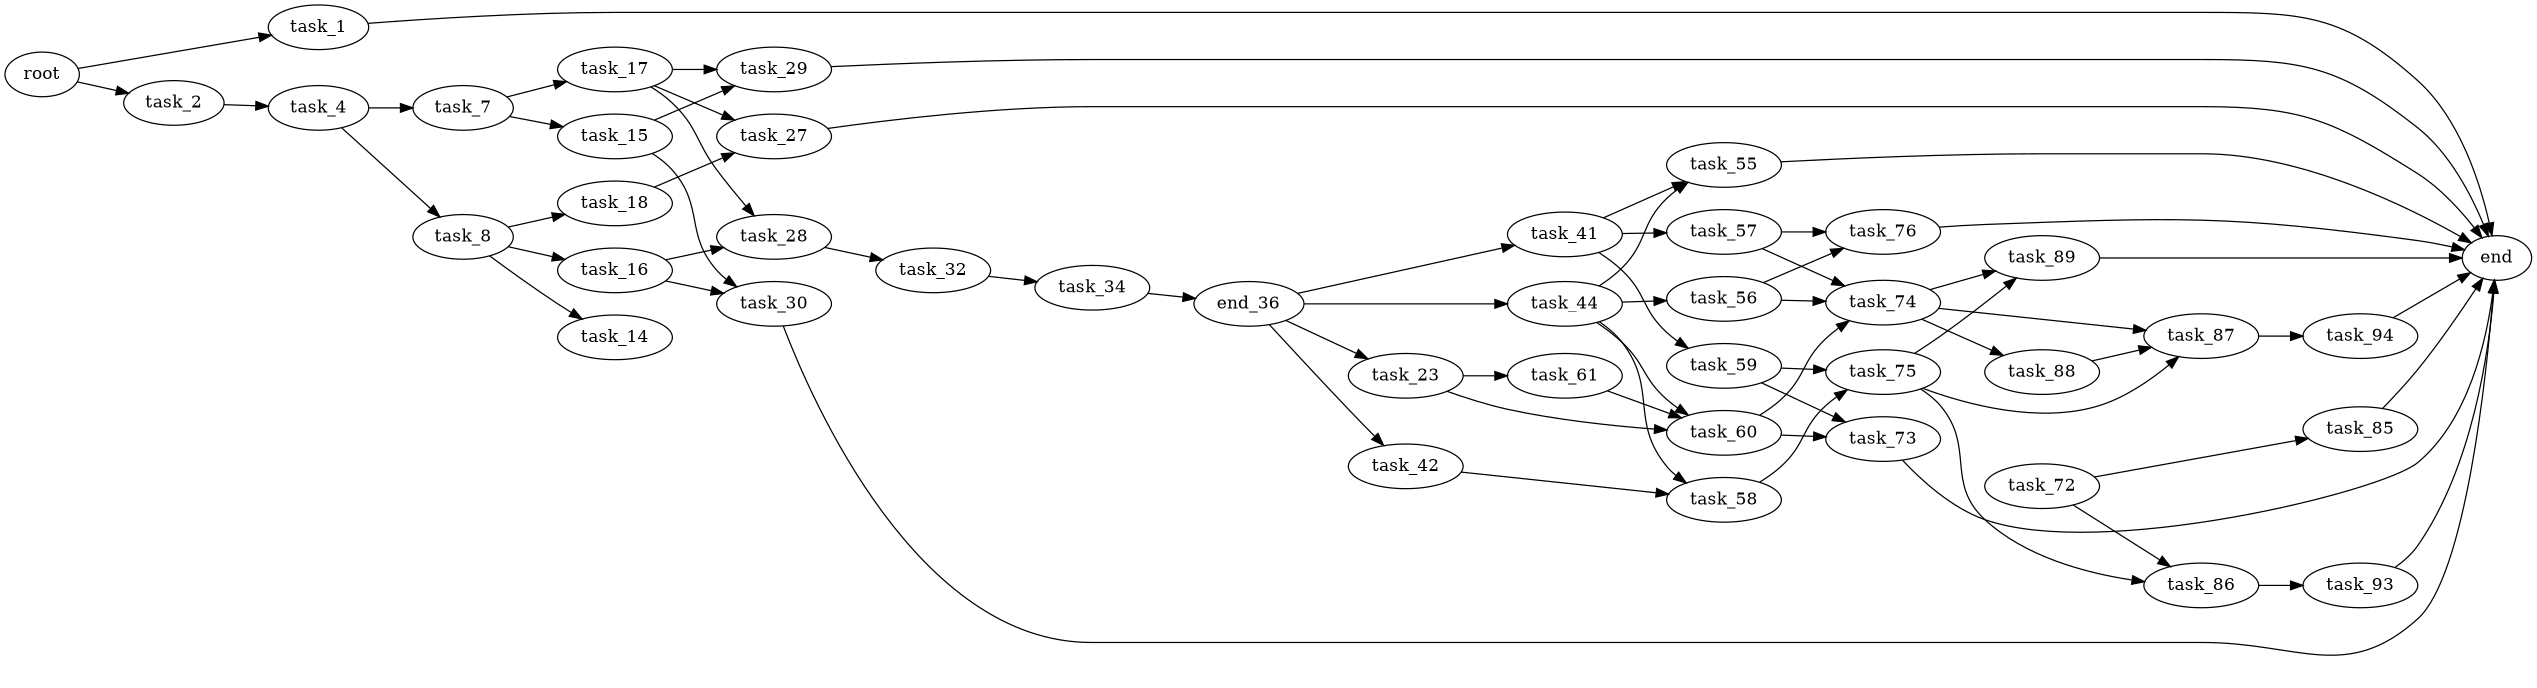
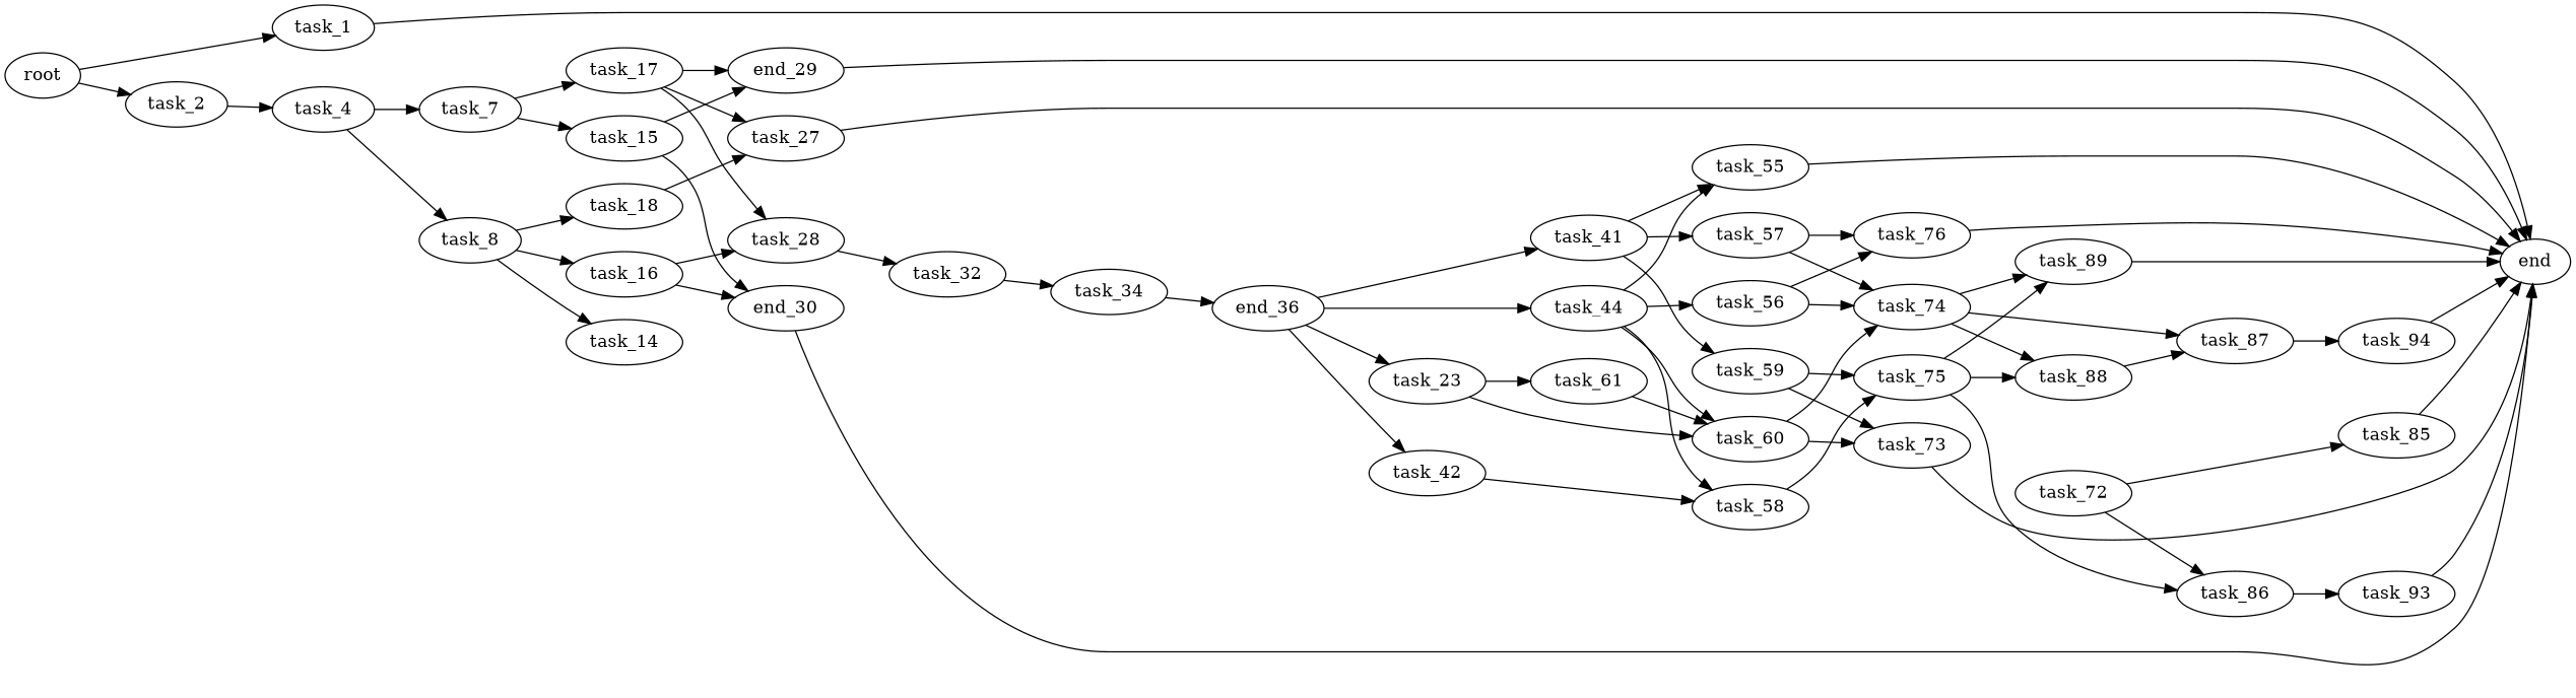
  digraph {
    rankdir=LR
    root
    task_1
    task_2
    end
    task_4
    task_7
    task_8
    task_15
    task_17
    task_14
    task_16
    task_18
-   task_29
-   task_30
+   task_29 [label=end_29]
+   task_30 [label=end_30]
    task_28
    task_27
    task_32
    task_34
    n19 [label=end_36]
    task_41
    task_42
    n22 [label=task_23]
    task_44
    task_55
    task_57
    task_59
    task_58
    task_60
    task_61
    task_56
    task_74
    task_76
    task_75
    task_73
    task_87
    task_88
    task_89
    task_86
    task_72
    task_85
    task_94
    task_93
    root -> task_1
    root -> task_2
    task_1 -> end
    task_2 -> task_4
    task_4 -> task_7
    task_4 -> task_8
    task_7 -> task_15
    task_7 -> task_17
    task_8 -> task_14
    task_8 -> task_16
    task_8 -> task_18
    task_15 -> task_29
    task_15 -> task_30
    task_17 -> task_29
    task_17 -> task_28
    task_17 -> task_27
    task_16 -> task_30
    task_16 -> task_28
    task_18 -> task_27
    task_29 -> end
    task_30 -> end
    task_28 -> task_32
    task_27 -> end
    task_32 -> task_34
    task_34 -> n19
    n19 -> task_41
    n19 -> task_42
    n19 -> n22
    n19 -> task_44
    task_41 -> task_55
    task_41 -> task_57
    task_41 -> task_59
    task_42 -> task_58
    n22 -> task_60
    n22 -> task_61
    task_44 -> task_55
    task_44 -> task_58
    task_44 -> task_60
    task_44 -> task_56
    task_55 -> end
    task_57 -> task_74
    task_57 -> task_76
    task_59 -> task_75
    task_59 -> task_73
    task_58 -> task_75
    task_60 -> task_74
    task_60 -> task_73
    task_61 -> task_60
    task_56 -> task_74
    task_56 -> task_76
    task_74 -> task_87
    task_74 -> task_88
    task_74 -> task_89
    task_76 -> end
-   task_75 -> task_87
+   task_75 -> task_88
    task_75 -> task_89
    task_75 -> task_86
    task_73 -> end
    task_87 -> task_94
    task_88 -> task_87
    task_89 -> end
    task_86 -> task_93
    task_72 -> task_86
    task_72 -> task_85
    task_85 -> end
    task_94 -> end
    task_93 -> end
  }
